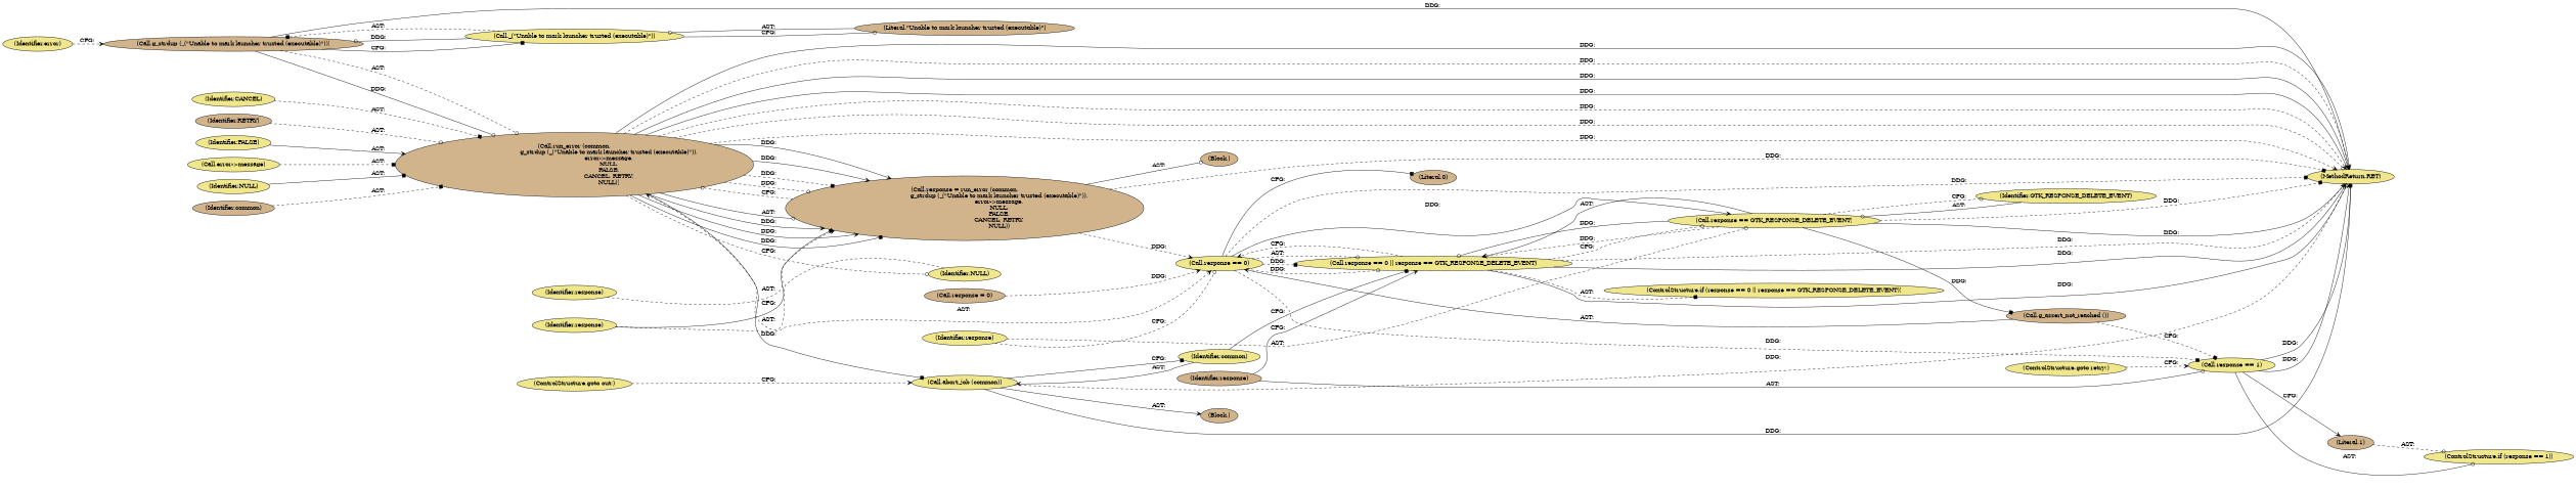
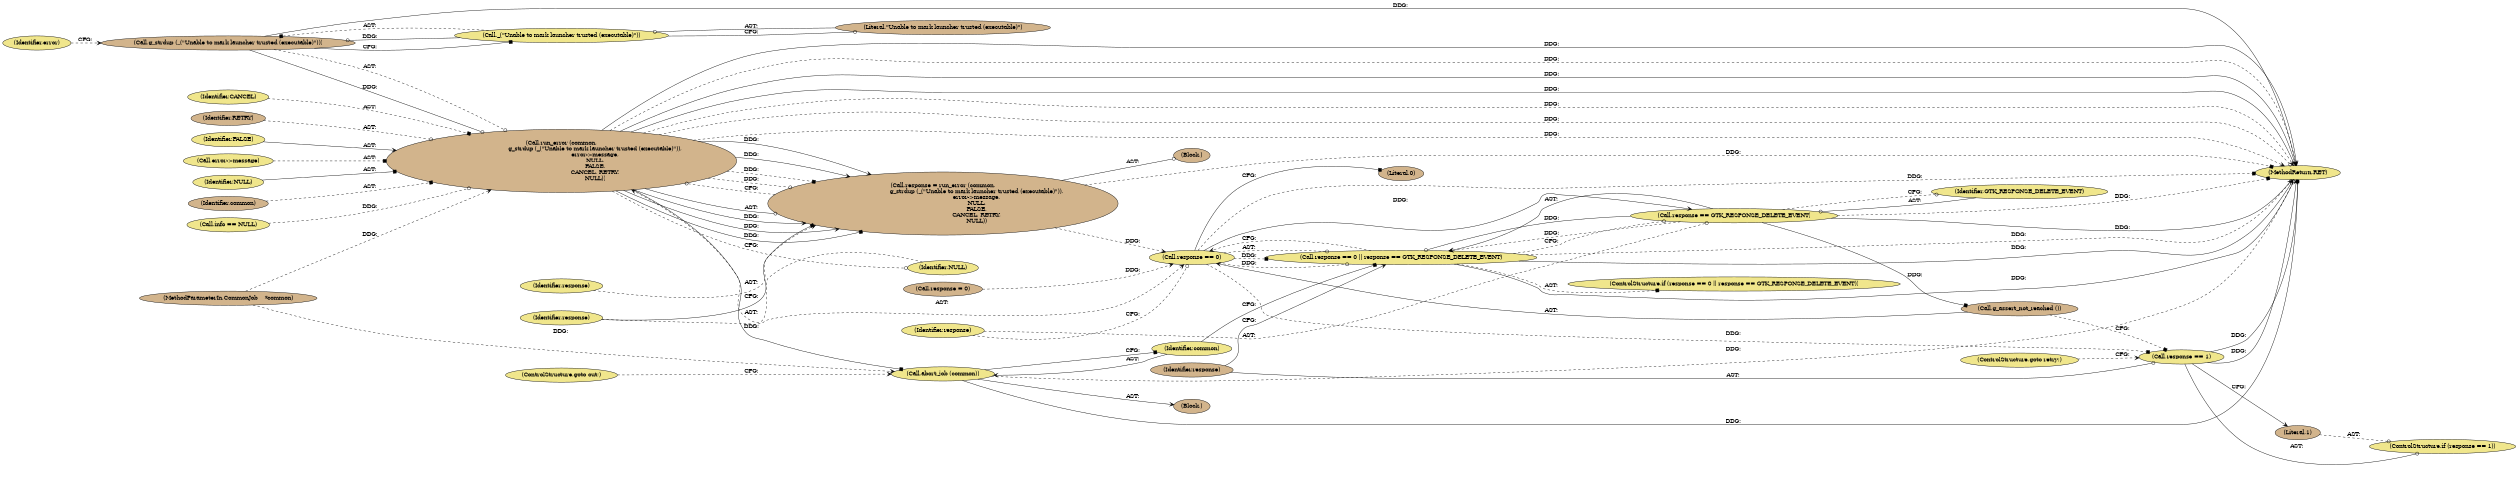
  digraph {
    rankdir=LR
    node [fillcolor=khaki style=filled]
    edge [arrowhead=vee style=dashed]
    n1 [fillcolor=tan label="(Call,g_strdup (_(\"Unable to mark launcher trusted (executable)\")))"]
    n2 [label="(Call,_(\"Unable to mark launcher trusted (executable)\"))"]
    n3 [fillcolor=tan label="(Call,run_error (common,\n                                      g_strdup (_(\"Unable to mark launcher trusted (executable)\")),\n                                      error->message,\n                                      NULL,\n                                      FALSE,\n                                      CANCEL, RETRY,\n                                      NULL))"]
    n4 [label="(MethodReturn,RET)"]
    n5 [fillcolor=tan label="(Literal,\"Unable to mark launcher trusted (executable)\")"]
    n6 [fillcolor=tan label="(Call,response = run_error (common,\n                                      g_strdup (_(\"Unable to mark launcher trusted (executable)\")),\n                                      error->message,\n                                      NULL,\n                                      FALSE,\n                                      CANCEL, RETRY,\n                                      NULL))"]
    n7 [label="(Call,abort_job (common))"]
    n8 [label="(Identifier,NULL)"]
    n9 [label="(Call,response == 0)"]
    n10 [fillcolor=tan label="(Block,)"]
    n11 [fillcolor=tan label="(Block,)"]
    n12 [label="(Identifier,common)"]
    n13 [label="(Call,response == 0 || response == GTK_RESPONSE_DELETE_EVENT)"]
    n14 [label="(Call,response == GTK_RESPONSE_DELETE_EVENT)"]
    n15 [label="(Call,response == 1)"]
    n16 [fillcolor=tan label="(Literal,0)"]
    n17 [label="(ControlStructure,if (response == 0 || response == GTK_RESPONSE_DELETE_EVENT))"]
    n18 [label="(Identifier,GTK_RESPONSE_DELETE_EVENT)"]
    n19 [fillcolor=tan label="(Call,g_assert_not_reached ())"]
    n20 [fillcolor=tan label="(Literal,1)"]
    n21 [label="(ControlStructure,if (response == 1))"]
    n22 [fillcolor=tan label="(Identifier,common)"]
+   n23 [label="(Call,info == NULL)"]
    n24 [label="(Identifier,CANCEL)"]
    n25 [label="(ControlStructure,goto out;)"]
    n26 [fillcolor=tan label="(Identifier,RETRY)"]
    n27 [label="(Identifier,FALSE)"]
    n28 [fillcolor=tan label="(Identifier,response)"]
    n29 [label="(Identifier,error)"]
    n30 [label="(Identifier,response)"]
    n31 [label="(Call,error->message)"]
+   n32 [fillcolor=tan label="(MethodParameterIn,CommonJob    *common)"]
    n33 [fillcolor=tan label="(Call,response = 0)"]
    n34 [label="(Identifier,response)"]
    n35 [label="(ControlStructure,goto retry;)"]
    n36 [label="(Identifier,NULL)"]
    n37 [label="(Identifier,response)"]
    n1 -> n2 [arrowhead=box label="CFG: " style=solid]
    n1 -> n3 [arrowhead=odot label="AST: "]
    n1 -> n3 [arrowhead=odot label="DDG: " style=solid]
    n1 -> n4 [label="DDG: " style=solid]
    n2 -> n1 [arrowhead=box label="AST: "]
    n2 -> n1 [arrowhead=odot label="DDG: " style=solid]
    n2 -> n5 [arrowhead=odot label="CFG: " style=solid]
    n3 -> n4 [label="DDG: " style=solid]
    n3 -> n4 [label="DDG: "]
    n3 -> n4 [label="DDG: " style=solid]
    n3 -> n4 [arrowhead=odot label="DDG: " style=solid]
    n3 -> n4 [label="DDG: "]
    n3 -> n4 [arrowhead=odot label="DDG: "]
    n3 -> n4 [label="DDG: "]
    n3 -> n6 [arrowhead=odot label="AST: " style=solid]
    n3 -> n6 [label="DDG: " style=solid]
    n3 -> n6 [label="DDG: " style=solid]
    n3 -> n6 [arrowhead=box label="DDG: " style=solid]
    n3 -> n6 [label="DDG: " style=solid]
    n3 -> n6 [label="DDG: " style=solid]
    n3 -> n6 [arrowhead=box label="DDG: "]
    n3 -> n6 [arrowhead=odot label="DDG: "]
    n3 -> n7 [arrowhead=box label="DDG: " style=solid]
    n3 -> n8 [arrowhead=odot label="CFG: "]
    n5 -> n2 [arrowhead=odot label="AST: " style=solid]
    n6 -> n3 [arrowhead=odot label="CFG: "]
    n6 -> n4 [arrowhead=box label="DDG: "]
    n6 -> n9 [label="DDG: "]
    n6 -> n10 [arrowhead=odot label="AST: " style=solid]
    n7 -> n4 [arrowhead=odot label="DDG: "]
    n7 -> n4 [arrowhead=odot label="DDG: " style=solid]
    n7 -> n11 [label="AST: " style=solid]
    n7 -> n12 [arrowhead=box label="CFG: " style=solid]
    n8 -> n3 [label="AST: "]
    n9 -> n4 [arrowhead=box label="DDG: "]
    n9 -> n13 [arrowhead=odot label="AST: "]
    n9 -> n13 [arrowhead=box label="DDG: "]
    n9 -> n13 [arrowhead=odot label="DDG: "]
    n9 -> n14 [label="DDG: " style=solid]
    n9 -> n15 [arrowhead=box label="DDG: "]
    n9 -> n16 [arrowhead=box label="CFG: " style=solid]
    n12 -> n7 [label="AST: " style=solid]
    n12 -> n13 [arrowhead=box label="CFG: " style=solid]
    n13 -> n4 [arrowhead=odot label="DDG: "]
    n13 -> n4 [label="DDG: " style=solid]
    n13 -> n4 [arrowhead=odot label="DDG: " style=solid]
    n13 -> n9 [label="CFG: "]
    n13 -> n14 [arrowhead=odot label="CFG: "]
    n13 -> n17 [arrowhead=box label="AST: "]
    n14 -> n4 [label="DDG: " style=solid]
    n14 -> n4 [arrowhead=box label="DDG: "]
    n14 -> n13 [label="AST: " style=solid]
    n14 -> n13 [arrowhead=odot label="DDG: " style=solid]
    n14 -> n13 [label="DDG: "]
    n14 -> n18 [arrowhead=odot label="CFG: "]
    n14 -> n19 [arrowhead=box label="DDG: " style=solid]
    n15 -> n4 [label="DDG: " style=solid]
    n15 -> n4 [arrowhead=box label="DDG: " style=solid]
    n15 -> n20 [label="CFG: " style=solid]
    n15 -> n21 [arrowhead=odot label="AST: " style=solid]
    n18 -> n14 [arrowhead=odot label="AST: " style=solid]
    n19 -> n9 [label="AST: " style=solid]
    n19 -> n15 [arrowhead=box label="CFG: "]
    n20 -> n21 [arrowhead=odot label="AST: "]
    n22 -> n3 [arrowhead=box label="AST: "]
+   n23 -> n3 [arrowhead=odot label="DDG: "]
    n24 -> n3 [arrowhead=box label="AST: "]
    n25 -> n7 [label="CFG: "]
    n26 -> n3 [arrowhead=odot label="AST: "]
    n27 -> n3 [label="AST: " style=solid]
    n28 -> n13 [label="CFG: " style=solid]
    n28 -> n15 [arrowhead=odot label="AST: " style=solid]
    n29 -> n1 [label="CFG: "]
    n30 -> n6 [arrowhead=box label="CFG: " style=solid]
    n30 -> n9 [label="AST: "]
    n31 -> n3 [arrowhead=box label="AST: "]
+   n32 -> n3 [label="DDG: "]
+   n32 -> n7 [label="DDG: "]
    n33 -> n9 [label="DDG: "]
    n34 -> n9 [arrowhead=odot label="CFG: "]
    n34 -> n14 [arrowhead=odot label="AST: "]
    n35 -> n15 [label="CFG: "]
    n36 -> n3 [arrowhead=box label="AST: " style=solid]
    n37 -> n6 [label="AST: "]
  }
